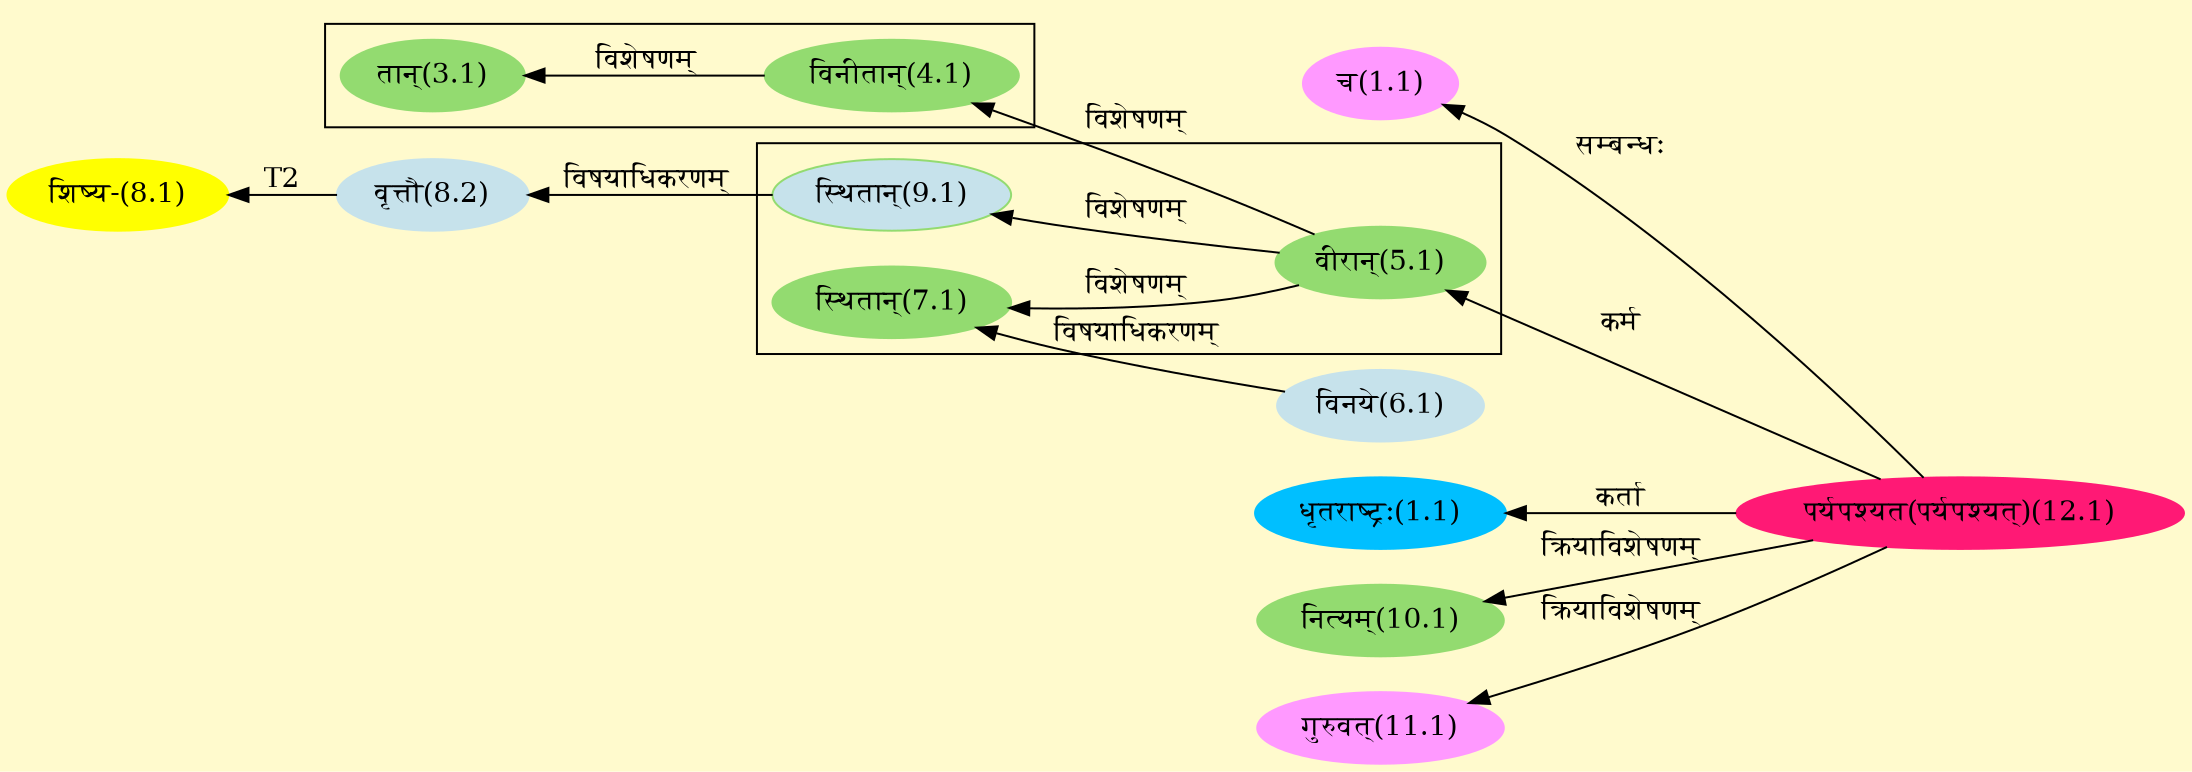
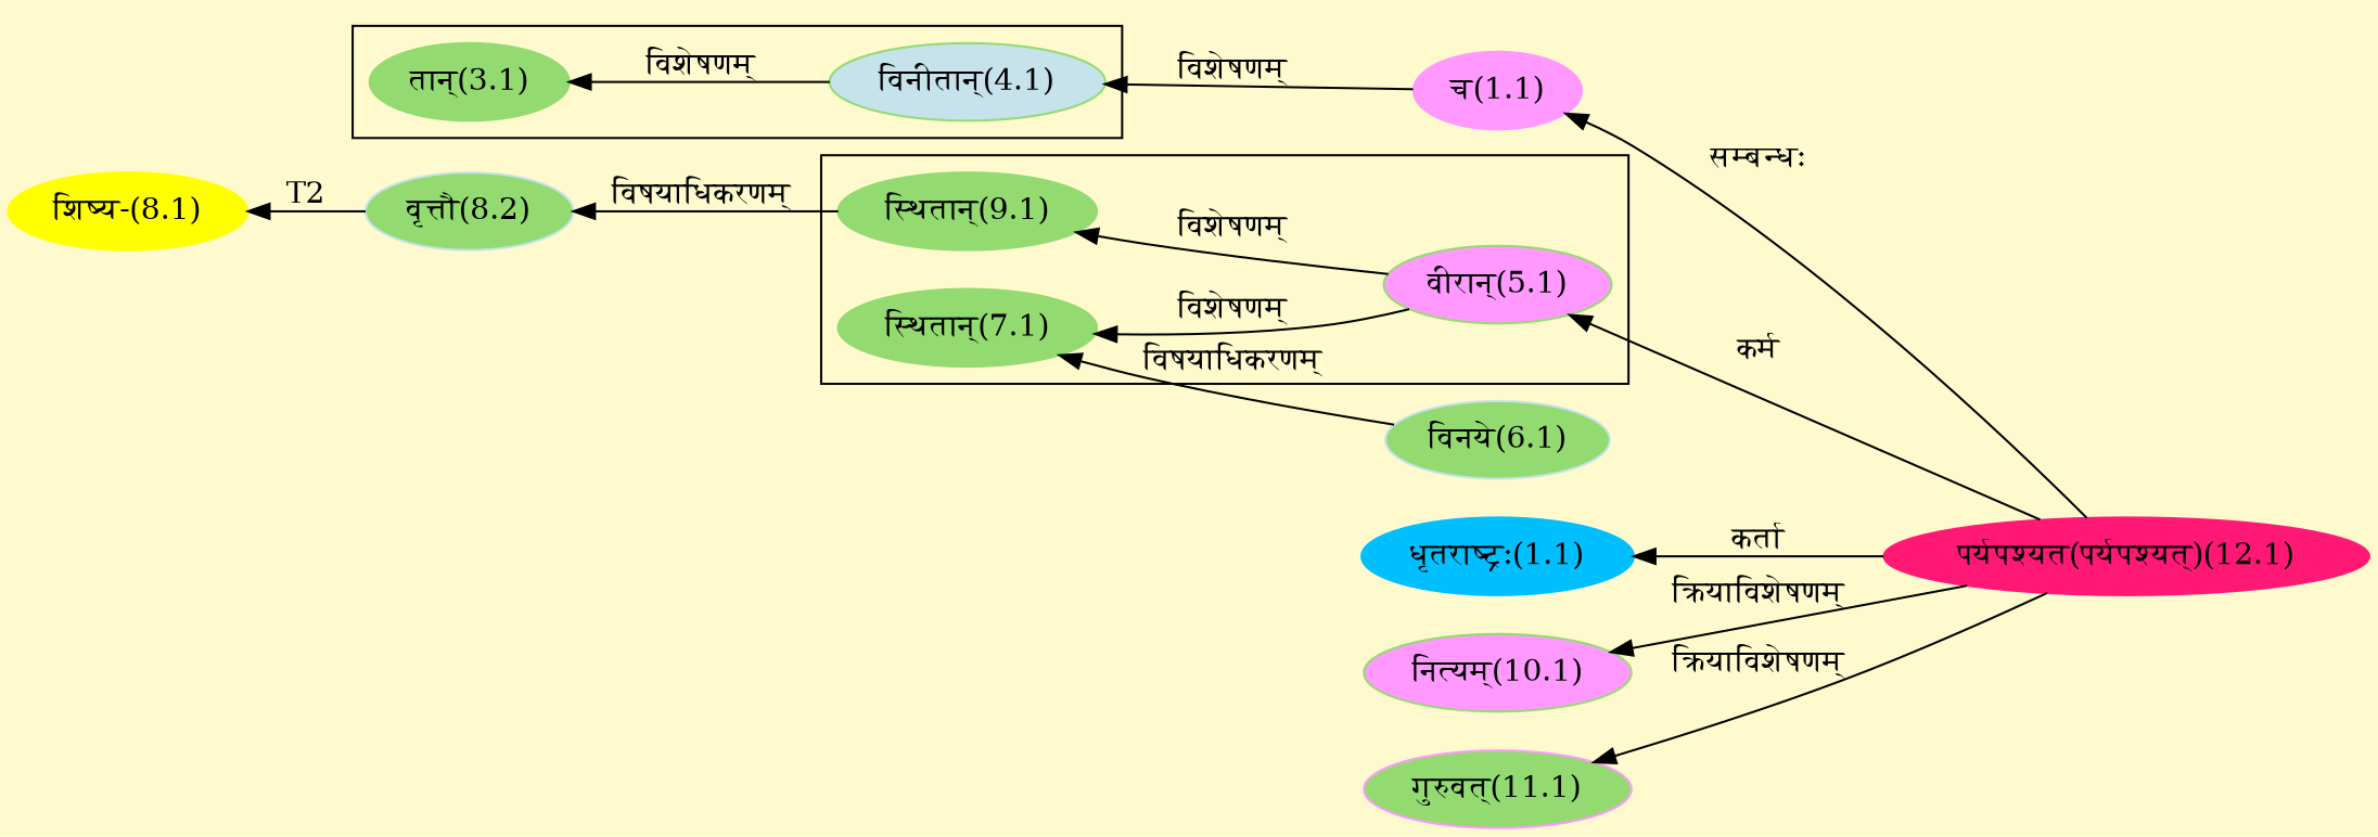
  digraph {
    bgcolor=lemonchiffon1
    compound=true
    rankdir=LR
    node [color="#93DB70" style=filled]
    edge [dir=back]
    n1 [label="तान्(3.1)"]
-   n2 [label="विनीतान्(4.1)"]
-   n3 [label="वीरान्(5.1)"]
+   n2 [label="विनीतान्(4.1)" fillcolor="#C6E2EB"]
+   n3 [label="वीरान्(5.1)" fillcolor="#FF99FF"]
    n4 [label="स्थितान्(7.1)"]
-   n5 [label="स्थितान्(9.1)" fillcolor="#C6E2EB"]
+   n5 [label="स्थितान्(9.1)"]
    n6 [color="#FF1975" label="पर्यपश्यत(पर्यपश्यत्)(12.1)"]
-   n7 [color="#C6E2EB" label="विनये(6.1)"]
+   n7 [color="#C6E2EB" label="विनये(6.1)" fillcolor="#93DB70"]
    n8 [color="#00BFFF" label="धृतराष्ट्रः(1.1)"]
    n9 [color="#FF99FF" label="च(1.1)"]
    n10 [color="#FFFF00" label="शिष्य-(8.1)"]
-   n11 [color="#C6E2EB" label="वृत्तौ(8.2)"]
-   n12 [label="नित्यम्(10.1)"]
-   n13 [color="#FF99FF" label="गुरुवत्(11.1)"]
+   n11 [color="#C6E2EB" label="वृत्तौ(8.2)" fillcolor="#93DB70"]
+   n12 [label="नित्यम्(10.1)" fillcolor="#FF99FF"]
+   n13 [color="#FF99FF" label="गुरुवत्(11.1)" fillcolor="#93DB70"]
    subgraph cluster_1 {
      n1
      n2
    }
    subgraph cluster_2 {
      n3
      n4
      n5
    }
    n1 -> n2 [label="विशेषणम्"]
-   n2 -> n3 [label="विशेषणम्"]
+   n2 -> n9 [label="विशेषणम्"]
    n3 -> n6 [label="कर्म"]
    n4 -> n3 [label="विशेषणम्"]
    n4 -> n7 [label="विषयाधिकरणम्"]
    n5 -> n3 [label="विशेषणम्"]
    n8 -> n6 [label="कर्ता"]
    n9 -> n6 [label="सम्बन्धः"]
    n10 -> n11 [label=T2]
    n11 -> n5 [label="विषयाधिकरणम्"]
    n12 -> n6 [label="क्रियाविशेषणम्"]
    n13 -> n6 [label="क्रियाविशेषणम्"]
  }
